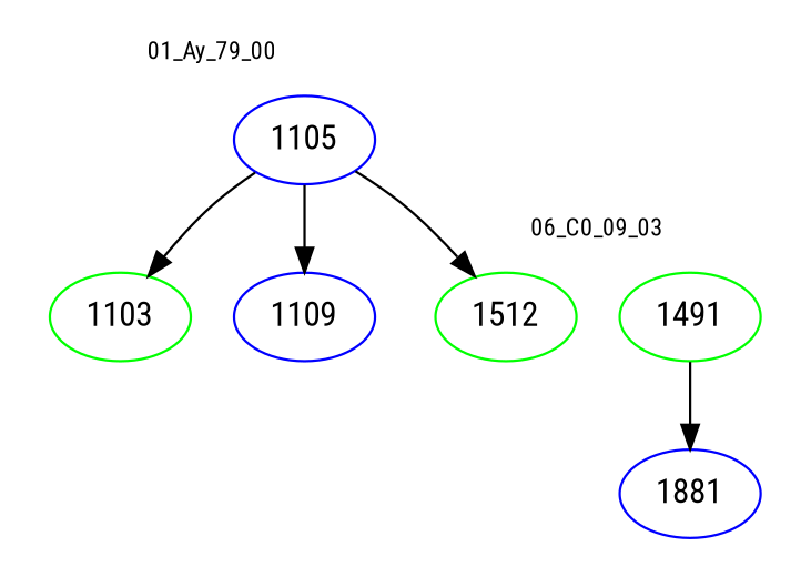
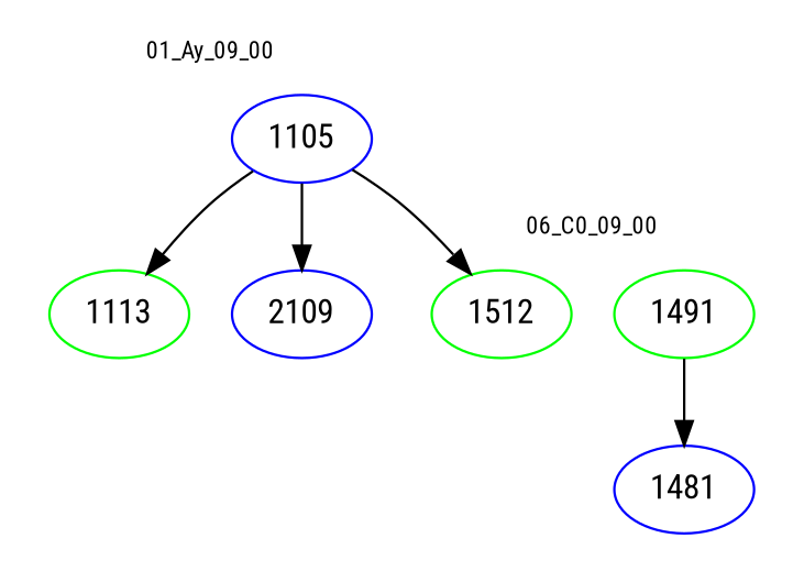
  digraph {
    fontname="Roboto Condensed"
    node [color=blue fontname="Roboto Condensed"]
    edge [color=black fontname="Roboto Condensed"]
    n1 [label=1105]
-   n2 [color=green label=1103]
-   n3 [label=1109]
+   n2 [color=green label=1113]
+   n3 [label=2109]
    n4 [color=green label=1491]
-   n5 [label=1881]
+   n5 [label=1481]
    n6 [color=green label=1512]
    subgraph cluster_1 {
      color=white
      fontsize=10
-     label="01_Ay_79_00"
+     label="01_Ay_09_00"
      n1
      n2
      n3
    }
    subgraph cluster_2 {
      color=white
      fontsize=10
-     label="06_C0_09_03"
+     label="06_C0_09_00"
      n4
      n5
      n6
    }
    n1 -> n2
    n1 -> n3
    n1 -> n6
    n4 -> n5
  }
